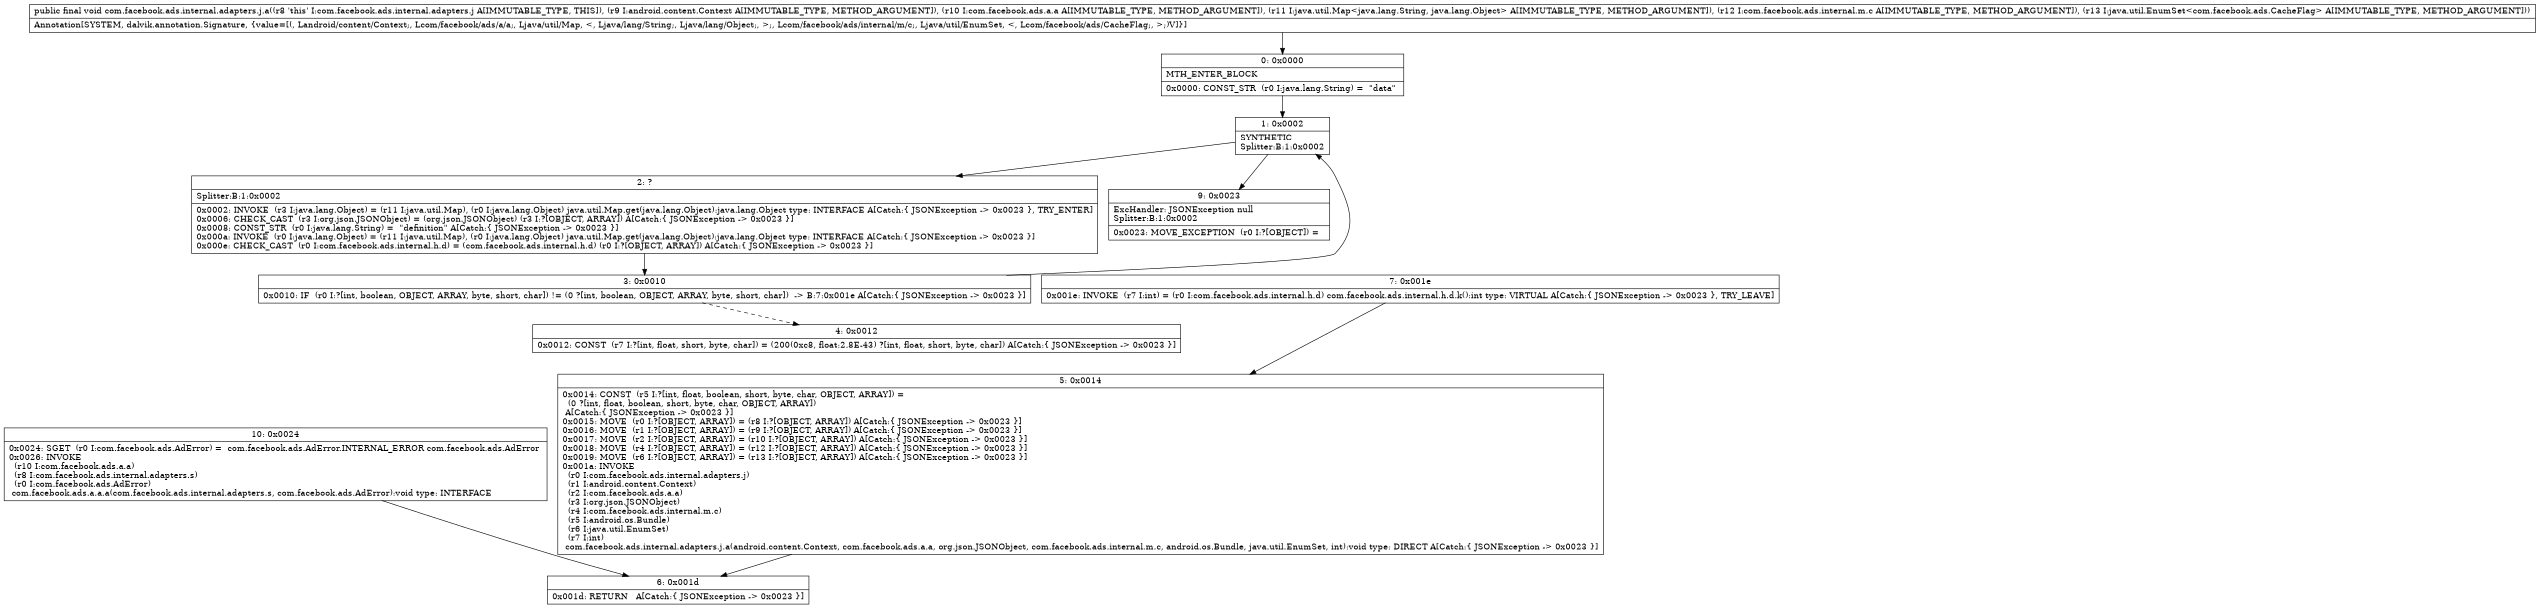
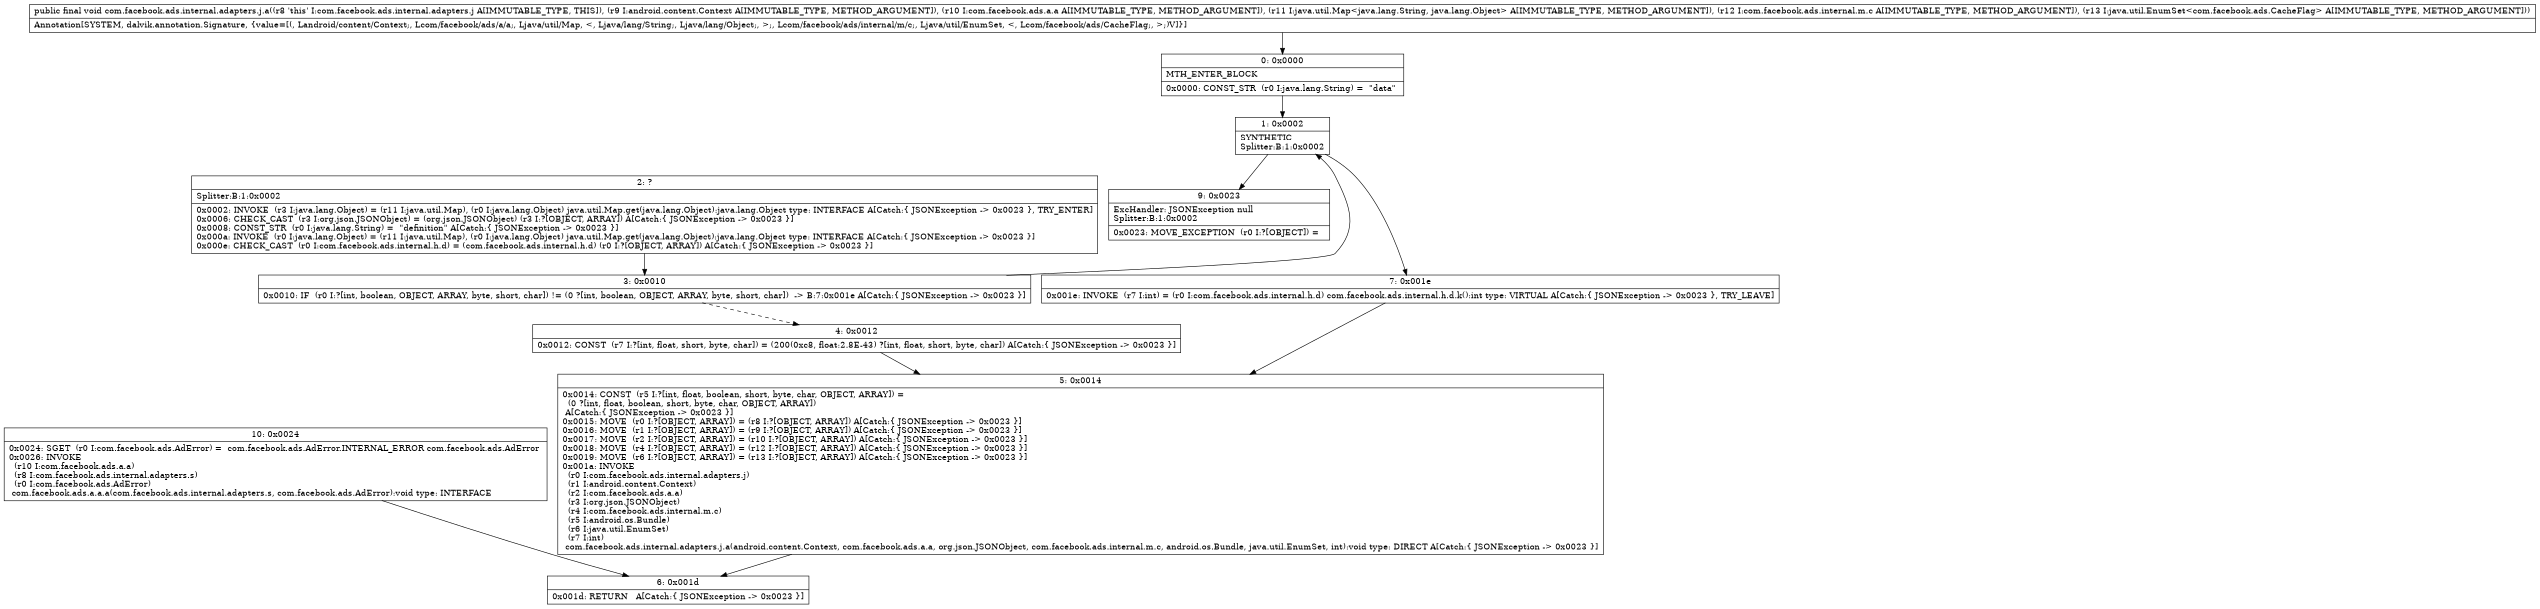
  digraph {
    node [shape=record]
    n1 [label="{0\:\ 0x0000|MTH_ENTER_BLOCK\l|0x0000: CONST_STR  (r0 I:java.lang.String) =  \"data\" \l}"]
    n2 [label="{1\:\ 0x0002|SYNTHETIC\lSplitter:B:1:0x0002\l}"]
    n3 [label="{2\:\ ?|Splitter:B:1:0x0002\l|0x0002: INVOKE  (r3 I:java.lang.Object) = (r11 I:java.util.Map), (r0 I:java.lang.Object) java.util.Map.get(java.lang.Object):java.lang.Object type: INTERFACE A[Catch:\{ JSONException \-\> 0x0023 \}, TRY_ENTER]\l0x0006: CHECK_CAST  (r3 I:org.json.JSONObject) = (org.json.JSONObject) (r3 I:?[OBJECT, ARRAY]) A[Catch:\{ JSONException \-\> 0x0023 \}]\l0x0008: CONST_STR  (r0 I:java.lang.String) =  \"definition\" A[Catch:\{ JSONException \-\> 0x0023 \}]\l0x000a: INVOKE  (r0 I:java.lang.Object) = (r11 I:java.util.Map), (r0 I:java.lang.Object) java.util.Map.get(java.lang.Object):java.lang.Object type: INTERFACE A[Catch:\{ JSONException \-\> 0x0023 \}]\l0x000e: CHECK_CAST  (r0 I:com.facebook.ads.internal.h.d) = (com.facebook.ads.internal.h.d) (r0 I:?[OBJECT, ARRAY]) A[Catch:\{ JSONException \-\> 0x0023 \}]\l}"]
    n4 [label="{9\:\ 0x0023|ExcHandler: JSONException null\lSplitter:B:1:0x0002\l|0x0023: MOVE_EXCEPTION  (r0 I:?[OBJECT]) =  \l}"]
    n5 [label="{3\:\ 0x0010|0x0010: IF  (r0 I:?[int, boolean, OBJECT, ARRAY, byte, short, char]) != (0 ?[int, boolean, OBJECT, ARRAY, byte, short, char])  \-\> B:7:0x001e A[Catch:\{ JSONException \-\> 0x0023 \}]\l}"]
    n6 [label="{4\:\ 0x0012|0x0012: CONST  (r7 I:?[int, float, short, byte, char]) = (200(0xc8, float:2.8E\-43) ?[int, float, short, byte, char]) A[Catch:\{ JSONException \-\> 0x0023 \}]\l}"]
    n7 [label="{5\:\ 0x0014|0x0014: CONST  (r5 I:?[int, float, boolean, short, byte, char, OBJECT, ARRAY]) = \l  (0 ?[int, float, boolean, short, byte, char, OBJECT, ARRAY])\l A[Catch:\{ JSONException \-\> 0x0023 \}]\l0x0015: MOVE  (r0 I:?[OBJECT, ARRAY]) = (r8 I:?[OBJECT, ARRAY]) A[Catch:\{ JSONException \-\> 0x0023 \}]\l0x0016: MOVE  (r1 I:?[OBJECT, ARRAY]) = (r9 I:?[OBJECT, ARRAY]) A[Catch:\{ JSONException \-\> 0x0023 \}]\l0x0017: MOVE  (r2 I:?[OBJECT, ARRAY]) = (r10 I:?[OBJECT, ARRAY]) A[Catch:\{ JSONException \-\> 0x0023 \}]\l0x0018: MOVE  (r4 I:?[OBJECT, ARRAY]) = (r12 I:?[OBJECT, ARRAY]) A[Catch:\{ JSONException \-\> 0x0023 \}]\l0x0019: MOVE  (r6 I:?[OBJECT, ARRAY]) = (r13 I:?[OBJECT, ARRAY]) A[Catch:\{ JSONException \-\> 0x0023 \}]\l0x001a: INVOKE  \l  (r0 I:com.facebook.ads.internal.adapters.j)\l  (r1 I:android.content.Context)\l  (r2 I:com.facebook.ads.a.a)\l  (r3 I:org.json.JSONObject)\l  (r4 I:com.facebook.ads.internal.m.c)\l  (r5 I:android.os.Bundle)\l  (r6 I:java.util.EnumSet)\l  (r7 I:int)\l com.facebook.ads.internal.adapters.j.a(android.content.Context, com.facebook.ads.a.a, org.json.JSONObject, com.facebook.ads.internal.m.c, android.os.Bundle, java.util.EnumSet, int):void type: DIRECT A[Catch:\{ JSONException \-\> 0x0023 \}]\l}"]
    n8 [label="{7\:\ 0x001e|0x001e: INVOKE  (r7 I:int) = (r0 I:com.facebook.ads.internal.h.d) com.facebook.ads.internal.h.d.k():int type: VIRTUAL A[Catch:\{ JSONException \-\> 0x0023 \}, TRY_LEAVE]\l}"]
    n9 [label="{6\:\ 0x001d|0x001d: RETURN   A[Catch:\{ JSONException \-\> 0x0023 \}]\l}"]
    n10 [label="{10\:\ 0x0024|0x0024: SGET  (r0 I:com.facebook.ads.AdError) =  com.facebook.ads.AdError.INTERNAL_ERROR com.facebook.ads.AdError \l0x0026: INVOKE  \l  (r10 I:com.facebook.ads.a.a)\l  (r8 I:com.facebook.ads.internal.adapters.s)\l  (r0 I:com.facebook.ads.AdError)\l com.facebook.ads.a.a.a(com.facebook.ads.internal.adapters.s, com.facebook.ads.AdError):void type: INTERFACE \l}"]
    n11 [label="{public final void com.facebook.ads.internal.adapters.j.a((r8 'this' I:com.facebook.ads.internal.adapters.j A[IMMUTABLE_TYPE, THIS]), (r9 I:android.content.Context A[IMMUTABLE_TYPE, METHOD_ARGUMENT]), (r10 I:com.facebook.ads.a.a A[IMMUTABLE_TYPE, METHOD_ARGUMENT]), (r11 I:java.util.Map\<java.lang.String, java.lang.Object\> A[IMMUTABLE_TYPE, METHOD_ARGUMENT]), (r12 I:com.facebook.ads.internal.m.c A[IMMUTABLE_TYPE, METHOD_ARGUMENT]), (r13 I:java.util.EnumSet\<com.facebook.ads.CacheFlag\> A[IMMUTABLE_TYPE, METHOD_ARGUMENT]))  | Annotation[SYSTEM, dalvik.annotation.Signature, \{value=[(, Landroid\/content\/Context;, Lcom\/facebook\/ads\/a\/a;, Ljava\/util\/Map, \<, Ljava\/lang\/String;, Ljava\/lang\/Object;, \>;, Lcom\/facebook\/ads\/internal\/m\/c;, Ljava\/util\/EnumSet, \<, Lcom\/facebook\/ads\/CacheFlag;, \>;)V]\}]\l}"]
    n1 -> n2
-   n2 -> n3
+   n2 -> n8
    n2 -> n4
    n3 -> n5
    n5 -> n2
    n5 -> n6 [style=dashed]
+   n6 -> n7
    n7 -> n9
    n8 -> n7
    n10 -> n9
    n11 -> n1
  }
